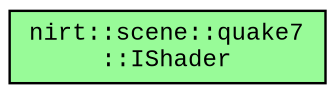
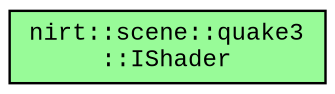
  digraph {
    rankdir=LR
    fontname="Liberation Mono"
-   n1 [color=black fillcolor=palegreen fontname="Liberation Mono" fontsize=10 height=0.2 label="nirt::scene::quake7\l::IShader" shape=record style=filled width=0.4]
+   n1 [color=black fillcolor=palegreen fontname="Liberation Mono" fontsize=10 height=0.2 label="nirt::scene::quake3\l::IShader" shape=record style=filled width=0.4]
  }
